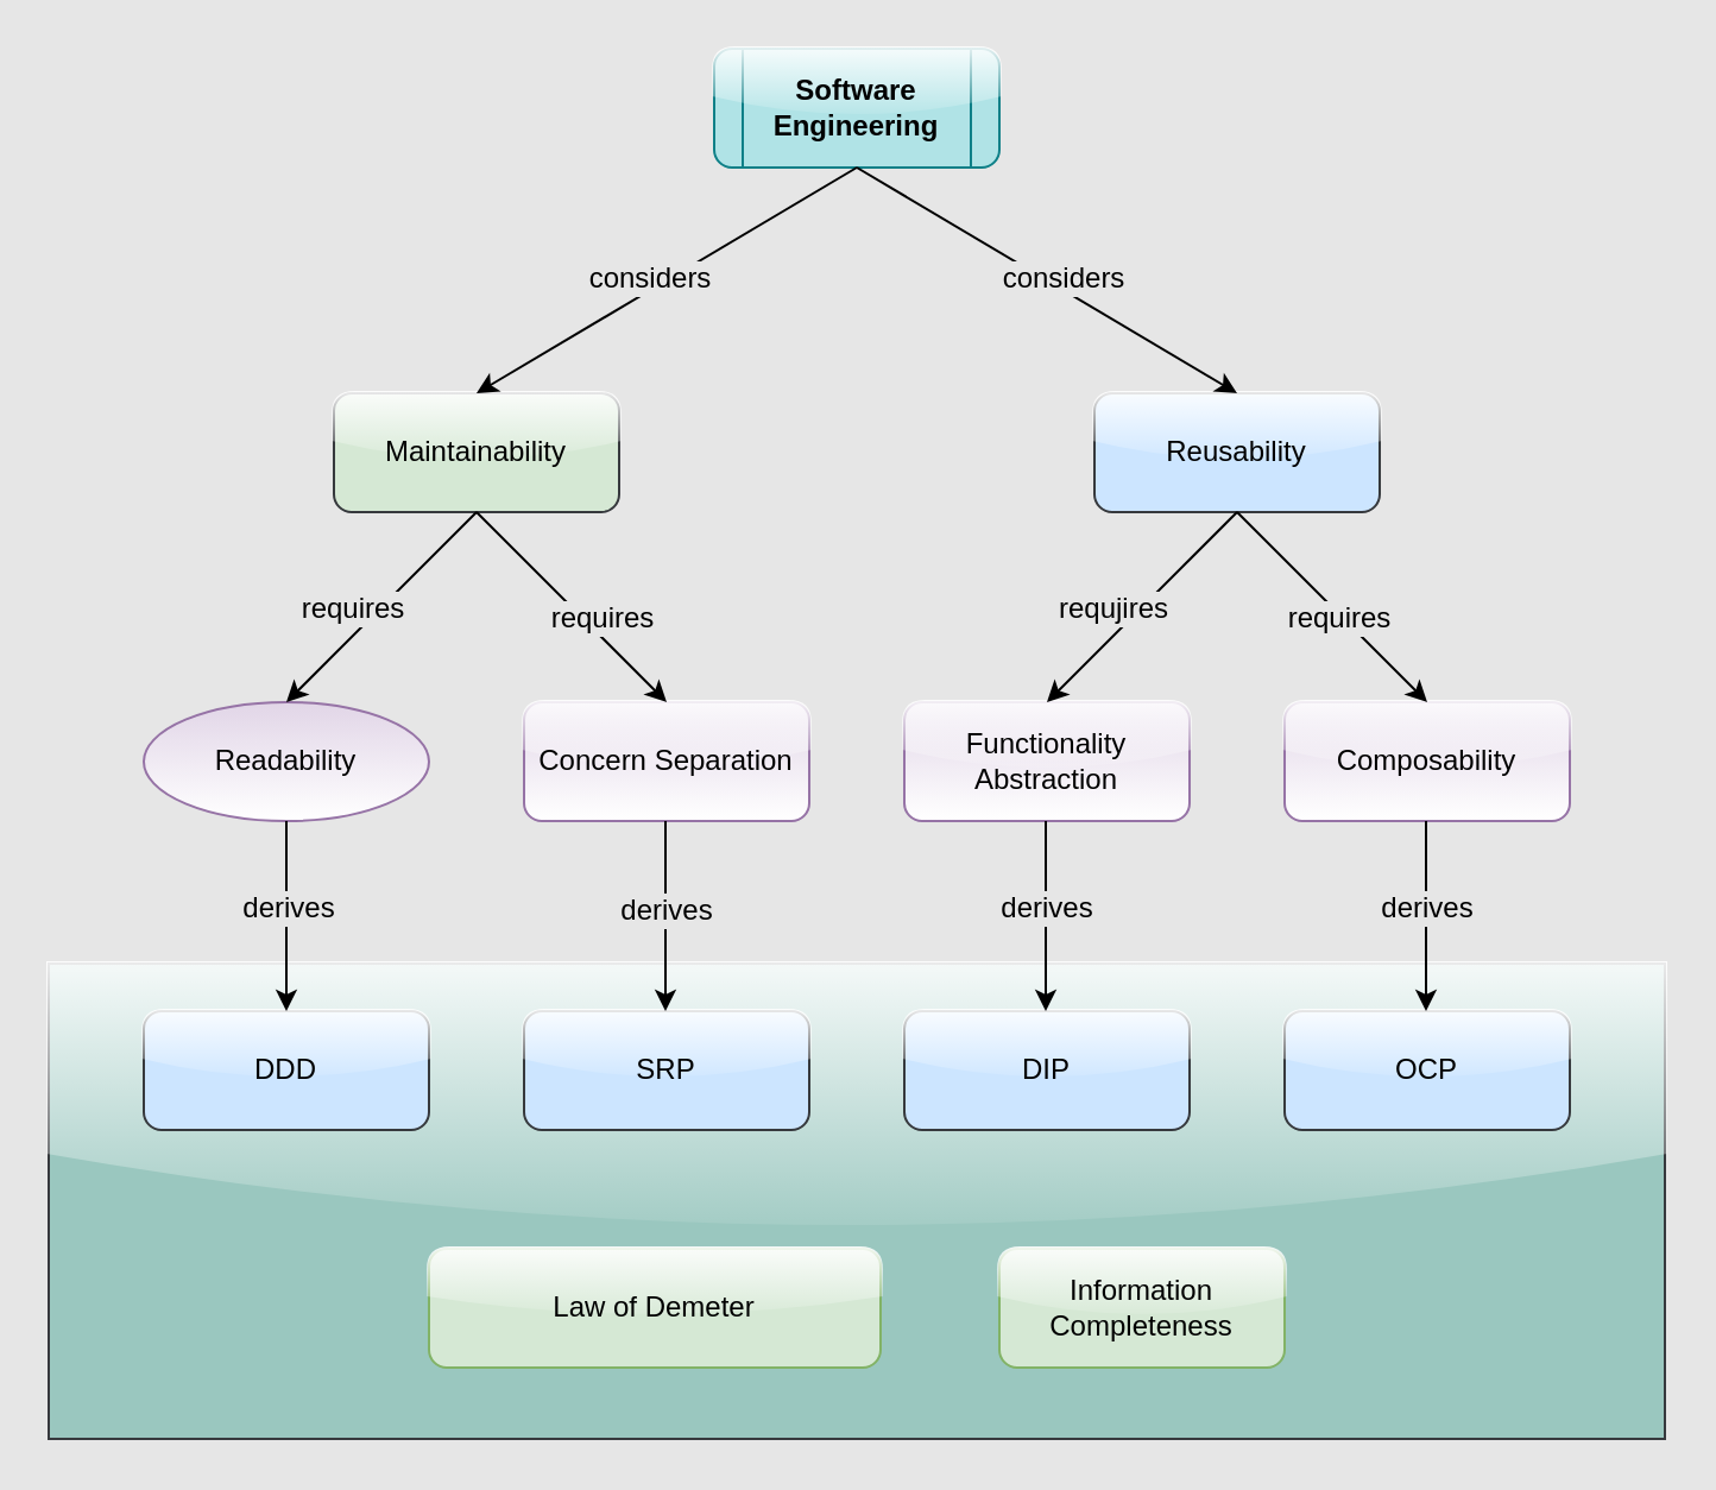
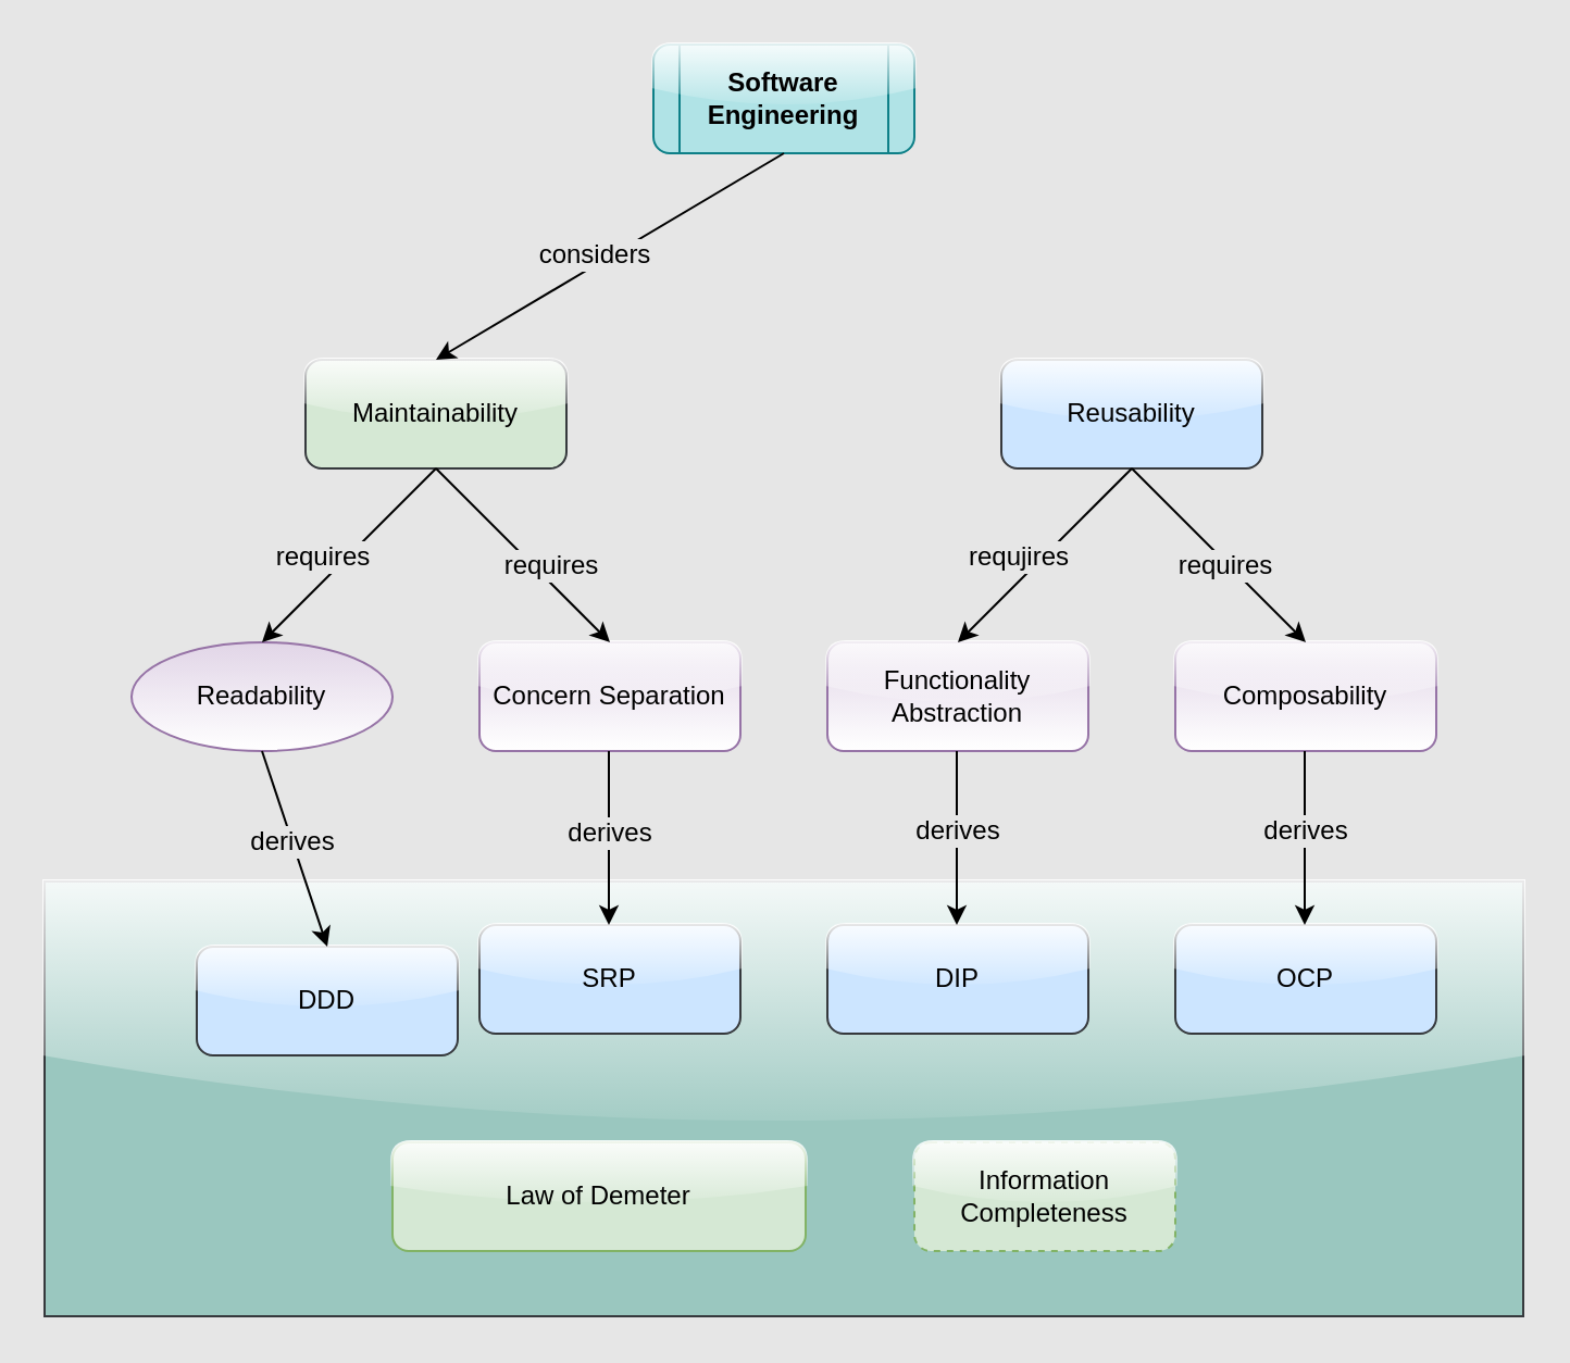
  <mxCell id="0" />
  <mxCell id="1" parent="0" />
  <mxCell id="2" value="" style="rounded=0;whiteSpace=wrap;html=1;glass=1;comic=0;labelBackgroundColor=#E6E6E6;fillColor=#9AC7BF;strokeColor=#36393d;" vertex="1" parent="1"><mxGeometry x="20" y="405" width="680" height="200" as="geometry" /></mxCell>
  <mxCell id="3" value="OCP" style="rounded=1;whiteSpace=wrap;html=1;fillColor=#cce5ff;strokeColor=#36393d;glass=1;" vertex="1" parent="1"><mxGeometry x="540" y="425" width="120" height="50" as="geometry" /></mxCell>
  <mxCell id="4" value="SRP" style="rounded=1;whiteSpace=wrap;html=1;fillColor=#cce5ff;strokeColor=#36393d;glass=1;" vertex="1" parent="1"><mxGeometry x="220" y="425" width="120" height="50" as="geometry" /></mxCell>
  <mxCell id="5" value="Law of Demeter" style="rounded=1;whiteSpace=wrap;html=1;fillColor=#d5e8d4;strokeColor=#82b366;glass=1;" vertex="1" parent="1"><mxGeometry x="180" y="525" width="190" height="50" as="geometry" /></mxCell>
  <mxCell id="6" value="DIP" style="rounded=1;whiteSpace=wrap;html=1;fillColor=#cce5ff;strokeColor=#36393d;glass=1;" vertex="1" parent="1"><mxGeometry x="380" y="425" width="120" height="50" as="geometry" /></mxCell>
- <mxCell id="7" value="Information Completeness" style="rounded=1;whiteSpace=wrap;html=1;fillColor=#d5e8d4;strokeColor=#82b366;glass=1;" vertex="1" parent="1"><mxGeometry x="420" y="525" width="120" height="50" as="geometry" /></mxCell>
- <mxCell id="8" value="DDD" style="rounded=1;whiteSpace=wrap;html=1;fillColor=#cce5ff;strokeColor=#36393d;glass=1;" vertex="1" parent="1"><mxGeometry x="60" y="425" width="120" height="50" as="geometry" /></mxCell>
+ <mxCell id="7" value="Information Completeness" style="rounded=1;whiteSpace=wrap;html=1;fillColor=#d5e8d4;strokeColor=#82b366;glass=1;dashed=1;" vertex="1" parent="1"><mxGeometry x="420" y="525" width="120" height="50" as="geometry" /></mxCell>
+ <mxCell id="8" value="DDD" style="rounded=1;whiteSpace=wrap;html=1;fillColor=#cce5ff;strokeColor=#36393d;glass=1;" vertex="1" parent="1"><mxGeometry x="90" y="435" width="120" height="50" as="geometry" /></mxCell>
  <mxCell id="9" value="&lt;b&gt;Software Engineering&lt;/b&gt;" style="shape=process;whiteSpace=wrap;html=1;backgroundOutline=1;fillColor=#b0e3e6;strokeColor=#0e8088;glass=1;comic=0;rounded=1;" vertex="1" parent="1"><mxGeometry x="300" y="20" width="120" height="50" as="geometry" /></mxCell>
  <mxCell id="10" value="Maintainability" style="rounded=1;whiteSpace=wrap;html=1;fillColor=#d5e8d4;strokeColor=#36393d;glass=1;" vertex="1" parent="1"><mxGeometry x="140" y="165" width="120" height="50" as="geometry" /></mxCell>
  <mxCell id="11" value="Reusability" style="rounded=1;whiteSpace=wrap;html=1;fillColor=#cce5ff;strokeColor=#36393d;glass=1;" vertex="1" parent="1"><mxGeometry x="460" y="165" width="120" height="50" as="geometry" /></mxCell>
  <mxCell id="12" value="" style="endArrow=classic;html=1;entryX=0.5;entryY=0;entryDx=0;entryDy=0;exitX=0.5;exitY=1;exitDx=0;exitDy=0;" edge="1" parent="1" source="9" target="10"><mxGeometry width="50" height="50" relative="1" as="geometry"><mxPoint x="240" y="295" as="sourcePoint" /><mxPoint x="290" y="245" as="targetPoint" /></mxGeometry></mxCell>
  <mxCell id="13" value="considers" style="text;html=1;align=center;verticalAlign=middle;resizable=0;points=[];;labelBackgroundColor=#E6E6E6;" vertex="1" connectable="0" parent="12"><mxGeometry x="-0.116" y="-3" relative="1" as="geometry"><mxPoint x="-14.97" y="7.45" as="offset" /></mxGeometry></mxCell>
- <mxCell id="14" value="" style="endArrow=classic;html=1;entryX=0.5;entryY=0;entryDx=0;entryDy=0;exitX=0.5;exitY=1;exitDx=0;exitDy=0;" edge="1" parent="1" source="9" target="11"><mxGeometry width="50" height="50" relative="1" as="geometry"><mxPoint x="510" y="395" as="sourcePoint" /><mxPoint x="560" y="345" as="targetPoint" /></mxGeometry></mxCell>
- <mxCell id="15" value="considers" style="text;html=1;align=center;verticalAlign=middle;resizable=0;points=[];;labelBackgroundColor=#E6E6E6;" vertex="1" connectable="0" parent="14"><mxGeometry x="-0.121" y="1" relative="1" as="geometry"><mxPoint x="15.74" y="5.61" as="offset" /></mxGeometry></mxCell>
  <mxCell id="16" value="Functionality Abstraction" style="rounded=1;whiteSpace=wrap;html=1;fillColor=#e1d5e7;strokeColor=#9673a6;glass=1;gradientColor=#ffffff;" vertex="1" parent="1"><mxGeometry x="380" y="295" width="120" height="50" as="geometry" /></mxCell>
  <mxCell id="17" value="Composability" style="rounded=1;whiteSpace=wrap;html=1;fillColor=#e1d5e7;strokeColor=#9673a6;glass=1;gradientColor=#ffffff;" vertex="1" parent="1"><mxGeometry x="540" y="295" width="120" height="50" as="geometry" /></mxCell>
  <mxCell id="18" value="Concern Separation" style="rounded=1;whiteSpace=wrap;html=1;fillColor=#e1d5e7;strokeColor=#9673a6;glass=1;gradientColor=#ffffff;" vertex="1" parent="1"><mxGeometry x="220" y="295" width="120" height="50" as="geometry" /></mxCell>
  <mxCell id="19" value="" style="endArrow=classic;html=1;entryX=0.5;entryY=0;entryDx=0;entryDy=0;exitX=0.5;exitY=1;exitDx=0;exitDy=0;" edge="1" parent="1" source="10" target="18"><mxGeometry width="50" height="50" relative="1" as="geometry"><mxPoint x="490" y="415" as="sourcePoint" /><mxPoint x="370" y="495" as="targetPoint" /></mxGeometry></mxCell>
  <mxCell id="20" value="requires" style="text;html=1;align=center;verticalAlign=middle;resizable=0;points=[];;labelBackgroundColor=#E6E6E6;" vertex="1" connectable="0" parent="19"><mxGeometry x="-0.116" y="-3" relative="1" as="geometry"><mxPoint x="18.82" y="7.45" as="offset" /></mxGeometry></mxCell>
  <mxCell id="21" value="" style="endArrow=classic;html=1;entryX=0.5;entryY=0;entryDx=0;entryDy=0;exitX=0.5;exitY=1;exitDx=0;exitDy=0;" edge="1" parent="1" source="11" target="16"><mxGeometry width="50" height="50" relative="1" as="geometry"><mxPoint x="470" y="445" as="sourcePoint" /><mxPoint x="350" y="525" as="targetPoint" /></mxGeometry></mxCell>
  <mxCell id="22" value="requjires" style="text;html=1;align=center;verticalAlign=middle;resizable=0;points=[];;labelBackgroundColor=#E6E6E6;" vertex="1" connectable="0" parent="21"><mxGeometry x="-0.116" y="-3" relative="1" as="geometry"><mxPoint x="-14.97" y="7.45" as="offset" /></mxGeometry></mxCell>
  <mxCell id="23" value="" style="endArrow=classic;html=1;entryX=0.5;entryY=0;entryDx=0;entryDy=0;exitX=0.5;exitY=1;exitDx=0;exitDy=0;" edge="1" parent="1" source="11" target="17"><mxGeometry width="50" height="50" relative="1" as="geometry"><mxPoint x="600" y="435" as="sourcePoint" /><mxPoint x="480" y="515" as="targetPoint" /></mxGeometry></mxCell>
  <mxCell id="24" value="requires" style="text;html=1;align=center;verticalAlign=middle;resizable=0;points=[];;labelBackgroundColor=#E6E6E6;" vertex="1" connectable="0" parent="23"><mxGeometry x="-0.116" y="-3" relative="1" as="geometry"><mxPoint x="8.82" y="7.45" as="offset" /></mxGeometry></mxCell>
  <mxCell id="25" value="Readability" style="ellipse;whiteSpace=wrap;html=1;fillColor=#e1d5e7;strokeColor=#9673a6;gradientColor=#ffffff;glass=1;" vertex="1" parent="1"><mxGeometry x="60" y="295" width="120" height="50" as="geometry" /></mxCell>
  <mxCell id="26" value="" style="endArrow=classic;html=1;entryX=0.5;entryY=0;entryDx=0;entryDy=0;exitX=0.5;exitY=1;exitDx=0;exitDy=0;" edge="1" parent="1" source="10" target="25"><mxGeometry width="50" height="50" relative="1" as="geometry"><mxPoint x="270" y="415" as="sourcePoint" /><mxPoint x="390" y="485" as="targetPoint" /></mxGeometry></mxCell>
  <mxCell id="27" value="requires" style="text;html=1;align=center;verticalAlign=middle;resizable=0;points=[];;labelBackgroundColor=#E6E6E6;" vertex="1" connectable="0" parent="26"><mxGeometry x="-0.116" y="-3" relative="1" as="geometry"><mxPoint x="-14.97" y="7.45" as="offset" /></mxGeometry></mxCell>
  <mxCell id="28" value="" style="endArrow=classic;html=1;exitX=0.5;exitY=1;exitDx=0;exitDy=0;entryX=0.5;entryY=0;entryDx=0;entryDy=0;" edge="1" parent="1" source="25" target="8"><mxGeometry width="50" height="50" relative="1" as="geometry"><mxPoint x="110" y="375" as="sourcePoint" /><mxPoint x="110" y="535" as="targetPoint" /></mxGeometry></mxCell>
  <mxCell id="29" value="derives" style="text;html=1;align=center;verticalAlign=middle;resizable=0;points=[];;labelBackgroundColor=#E6E6E6;" vertex="1" connectable="0" parent="28"><mxGeometry x="-0.116" y="-3" relative="1" as="geometry"><mxPoint x="3.0" y="1.0" as="offset" /></mxGeometry></mxCell>
  <mxCell id="30" value="" style="endArrow=classic;html=1;exitX=0.5;exitY=1;exitDx=0;exitDy=0;entryX=0.5;entryY=0;entryDx=0;entryDy=0;" edge="1" parent="1"><mxGeometry width="50" height="50" relative="1" as="geometry"><mxPoint x="279.5" y="345" as="sourcePoint" /><mxPoint x="279.5" y="425" as="targetPoint" /></mxGeometry></mxCell>
  <mxCell id="31" value="derives" style="text;html=1;align=center;verticalAlign=middle;resizable=0;points=[];;labelBackgroundColor=#E6E6E6;" vertex="1" connectable="0" parent="30"><mxGeometry x="-0.116" y="-3" relative="1" as="geometry"><mxPoint x="3.0" y="2.45" as="offset" /></mxGeometry></mxCell>
  <mxCell id="32" value="" style="endArrow=classic;html=1;exitX=0.5;exitY=1;exitDx=0;exitDy=0;entryX=0.5;entryY=0;entryDx=0;entryDy=0;" edge="1" parent="1"><mxGeometry width="50" height="50" relative="1" as="geometry"><mxPoint x="439.5" y="345" as="sourcePoint" /><mxPoint x="439.5" y="425" as="targetPoint" /></mxGeometry></mxCell>
  <mxCell id="33" value="derives" style="text;html=1;align=center;verticalAlign=middle;resizable=0;points=[];;labelBackgroundColor=#E6E6E6;" vertex="1" connectable="0" parent="32"><mxGeometry x="-0.116" y="-3" relative="1" as="geometry"><mxPoint x="3.0" y="1.45" as="offset" /></mxGeometry></mxCell>
  <mxCell id="34" value="" style="endArrow=classic;html=1;exitX=0.5;exitY=1;exitDx=0;exitDy=0;entryX=0.5;entryY=0;entryDx=0;entryDy=0;" edge="1" parent="1"><mxGeometry width="50" height="50" relative="1" as="geometry"><mxPoint x="599.5" y="345" as="sourcePoint" /><mxPoint x="599.5" y="425" as="targetPoint" /></mxGeometry></mxCell>
  <mxCell id="35" value="derives" style="text;html=1;align=center;verticalAlign=middle;resizable=0;points=[];;labelBackgroundColor=#E6E6E6;" vertex="1" connectable="0" parent="34"><mxGeometry x="-0.116" y="-3" relative="1" as="geometry"><mxPoint x="3.0" y="1.45" as="offset" /></mxGeometry></mxCell>
